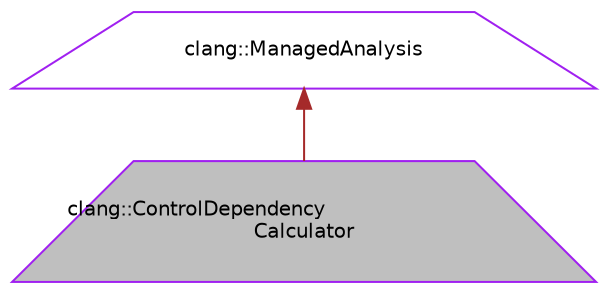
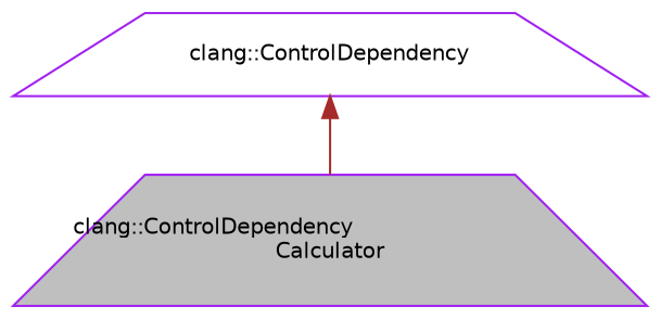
  digraph {
    node [color=purple fontname=Helvetica fontsize=10 shape=trapezium]
    n1 [fillcolor=grey75 fontcolor=black height=0.2 label="clang::ControlDependency\lCalculator" style=filled width=0.4]
-   n2 [height=0.2 label="clang::ManagedAnalysis" width=0.4]
+   n2 [height=0.2 label="clang::ControlDependency" width=0.4]
    n2 -> n1 [color=brown dir=back fontname=Helvetica fontsize=10 labelfontname=Helvetica labelfontsize=10 style=solid]
  }
